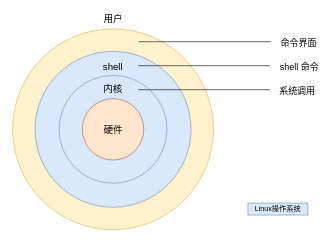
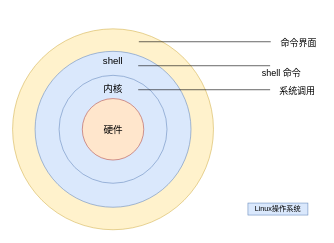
  <mxCell id="0" />
  <mxCell id="1" parent="0" />
  <mxCell id="2" value="" style="ellipse;whiteSpace=wrap;html=1;aspect=fixed;sketch=0;fillColor=#fff2cc;strokeColor=#d6b656;" vertex="1" parent="1"><mxGeometry x="20.5" y="47.5" width="335" height="335" as="geometry" /></mxCell>
  <mxCell id="3" value="" style="ellipse;whiteSpace=wrap;html=1;aspect=fixed;sketch=0;fillColor=#dae8fc;strokeColor=#6c8ebf;" vertex="1" parent="1"><mxGeometry x="58" y="85" width="260" height="260" as="geometry" /></mxCell>
  <mxCell id="4" value="" style="ellipse;whiteSpace=wrap;html=1;aspect=fixed;sketch=0;fillColor=#dae8fc;strokeColor=#6c8ebf;" vertex="1" parent="1"><mxGeometry x="98" y="125" width="180" height="180" as="geometry" /></mxCell>
  <mxCell id="5" value="&lt;font style=&quot;font-size: 16px&quot;&gt;硬件&lt;/font&gt;" style="ellipse;whiteSpace=wrap;html=1;aspect=fixed;sketch=0;fillColor=#ffe6cc;strokeColor=#b85450;" vertex="1" parent="1"><mxGeometry x="136.75" y="163.75" width="102.5" height="102.5" as="geometry" /></mxCell>
- <mxCell id="6" value="&lt;font style=&quot;font-size: 16px&quot;&gt;用户&lt;/font&gt;" style="text;html=1;align=center;verticalAlign=middle;resizable=0;points=[];autosize=1;" vertex="1" parent="1"><mxGeometry x="163" y="20" width="50" height="20" as="geometry" /></mxCell>
  <mxCell id="7" value="&lt;font style=&quot;font-size: 16px&quot;&gt;内核&lt;/font&gt;" style="text;html=1;strokeColor=none;fillColor=none;align=center;verticalAlign=middle;whiteSpace=wrap;sketch=0;" vertex="1" parent="1"><mxGeometry x="168" y="138" width="40" height="20" as="geometry" /></mxCell>
- <mxCell id="8" value="&lt;font style=&quot;font-size: 16px&quot;&gt;shell&lt;/font&gt;" style="text;html=1;strokeColor=none;fillColor=none;align=center;verticalAlign=middle;whiteSpace=wrap;sketch=0;" vertex="1" parent="1"><mxGeometry x="168" y="100" width="40" height="20" as="geometry" /></mxCell>
+ <mxCell id="8" value="&lt;font style=&quot;font-size: 16px&quot;&gt;shell&lt;/font&gt;" style="text;html=1;strokeColor=none;fillColor=none;align=center;verticalAlign=middle;whiteSpace=wrap;sketch=0;" vertex="1" parent="1"><mxGeometry x="168" y="90" width="40" height="20" as="geometry" /></mxCell>
  <mxCell id="9" value="" style="endArrow=none;html=1;jumpStyle=arc;" edge="1" parent="1"><mxGeometry width="50" height="50" relative="1" as="geometry"><mxPoint x="231" y="69" as="sourcePoint" /><mxPoint x="451" y="69" as="targetPoint" /></mxGeometry></mxCell>
  <mxCell id="10" value="&lt;font style=&quot;font-size: 15px&quot;&gt;命令界面&lt;/font&gt;" style="text;html=1;strokeColor=none;fillColor=none;align=center;verticalAlign=middle;whiteSpace=wrap;sketch=0;" vertex="1" parent="1"><mxGeometry x="463" y="60" width="70" height="20" as="geometry" /></mxCell>
- <mxCell id="11" value="&lt;span style=&quot;font-size: 15px&quot;&gt;shell 命令&lt;/span&gt;" style="text;html=1;strokeColor=none;fillColor=none;align=center;verticalAlign=middle;whiteSpace=wrap;sketch=0;" vertex="1" parent="1"><mxGeometry x="464" y="100" width="70" height="20" as="geometry" /></mxCell>
+ <mxCell id="11" value="&lt;span style=&quot;font-size: 15px&quot;&gt;shell 命令&lt;/span&gt;" style="text;html=1;strokeColor=none;fillColor=none;align=center;verticalAlign=middle;whiteSpace=wrap;sketch=0;" vertex="1" parent="1"><mxGeometry x="434" y="110" width="70" height="20" as="geometry" /></mxCell>
  <mxCell id="12" value="" style="endArrow=none;html=1;jumpStyle=arc;" edge="1" parent="1"><mxGeometry width="50" height="50" relative="1" as="geometry"><mxPoint x="230" y="109" as="sourcePoint" /><mxPoint x="450" y="109" as="targetPoint" /></mxGeometry></mxCell>
  <mxCell id="13" value="" style="endArrow=none;html=1;jumpStyle=arc;" edge="1" parent="1"><mxGeometry width="50" height="50" relative="1" as="geometry"><mxPoint x="230" y="149" as="sourcePoint" /><mxPoint x="450" y="149" as="targetPoint" /></mxGeometry></mxCell>
  <mxCell id="14" value="&lt;font style=&quot;font-size: 15px&quot;&gt;系统调用&lt;/font&gt;" style="text;html=1;align=center;verticalAlign=middle;resizable=0;points=[];autosize=1;" vertex="1" parent="1"><mxGeometry x="455" y="140" width="80" height="20" as="geometry" /></mxCell>
  <mxCell id="15" value="&lt;span&gt;Linux操作系统&lt;/span&gt;" style="whiteSpace=wrap;html=1;glass=0;sketch=0;strokeColor=#6c8ebf;fillColor=#dae8fc;" vertex="1" parent="1"><mxGeometry x="413" y="338" width="100" height="20" as="geometry" /></mxCell>
